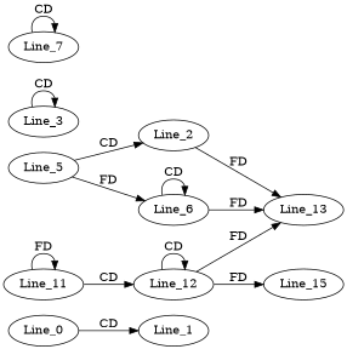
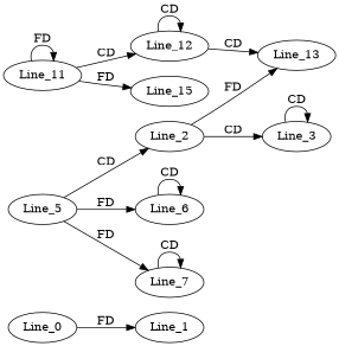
  digraph {
    rankdir=LR
    Line_0
    Line_1
    Line_2
    Line_3
    Line_13
    Line_6
    Line_5
    Line_7
    Line_11
    Line_12
    Line_15
-   Line_0 -> Line_1 [label=CD]
+   Line_0 -> Line_1 [label=FD]
+   Line_2 -> Line_3 [label=CD]
    Line_2 -> Line_13 [label=FD]
    Line_3 -> Line_3 [label=CD]
-   Line_6 -> Line_13 [label=FD]
    Line_6 -> Line_6 [label=CD]
    Line_5 -> Line_2 [label=CD]
    Line_5 -> Line_6 [label=FD]
+   Line_5 -> Line_7 [label=FD]
    Line_7 -> Line_7 [label=CD]
    Line_11 -> Line_11 [label=FD]
    Line_11 -> Line_12 [label=CD]
-   Line_12 -> Line_15 [label=FD]
-   Line_12 -> Line_13 [label=FD]
+   Line_11 -> Line_15 [label=FD]
+   Line_12 -> Line_13 [label=CD]
    Line_12 -> Line_12 [label=CD]
  }
